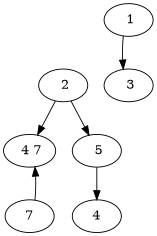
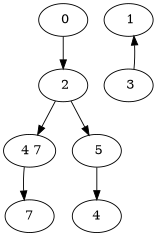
  digraph {
+   " 0"
    " 2"
    " 1"
    " 3"
    " 4 7"
    " 5"
    n7 [label=7]
    n8 [label=4]
+   " 0" -> " 2"
    " 2" -> " 4 7"
    " 2" -> " 5"
-   " 1" -> " 3"
-   n7 -> " 4 7"
+   " 3" -> " 1"
+   " 4 7" -> n7
    " 5" -> n8
  }
